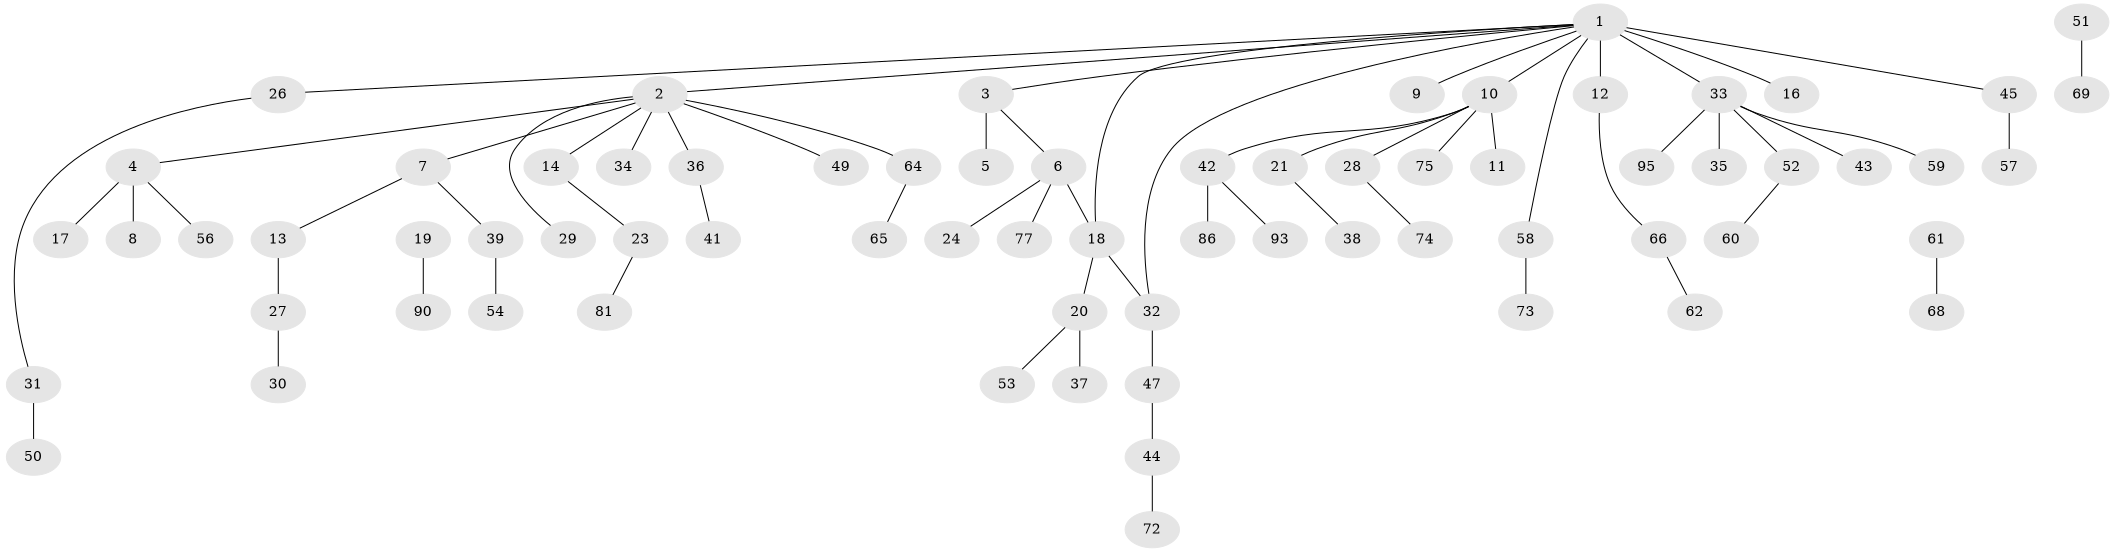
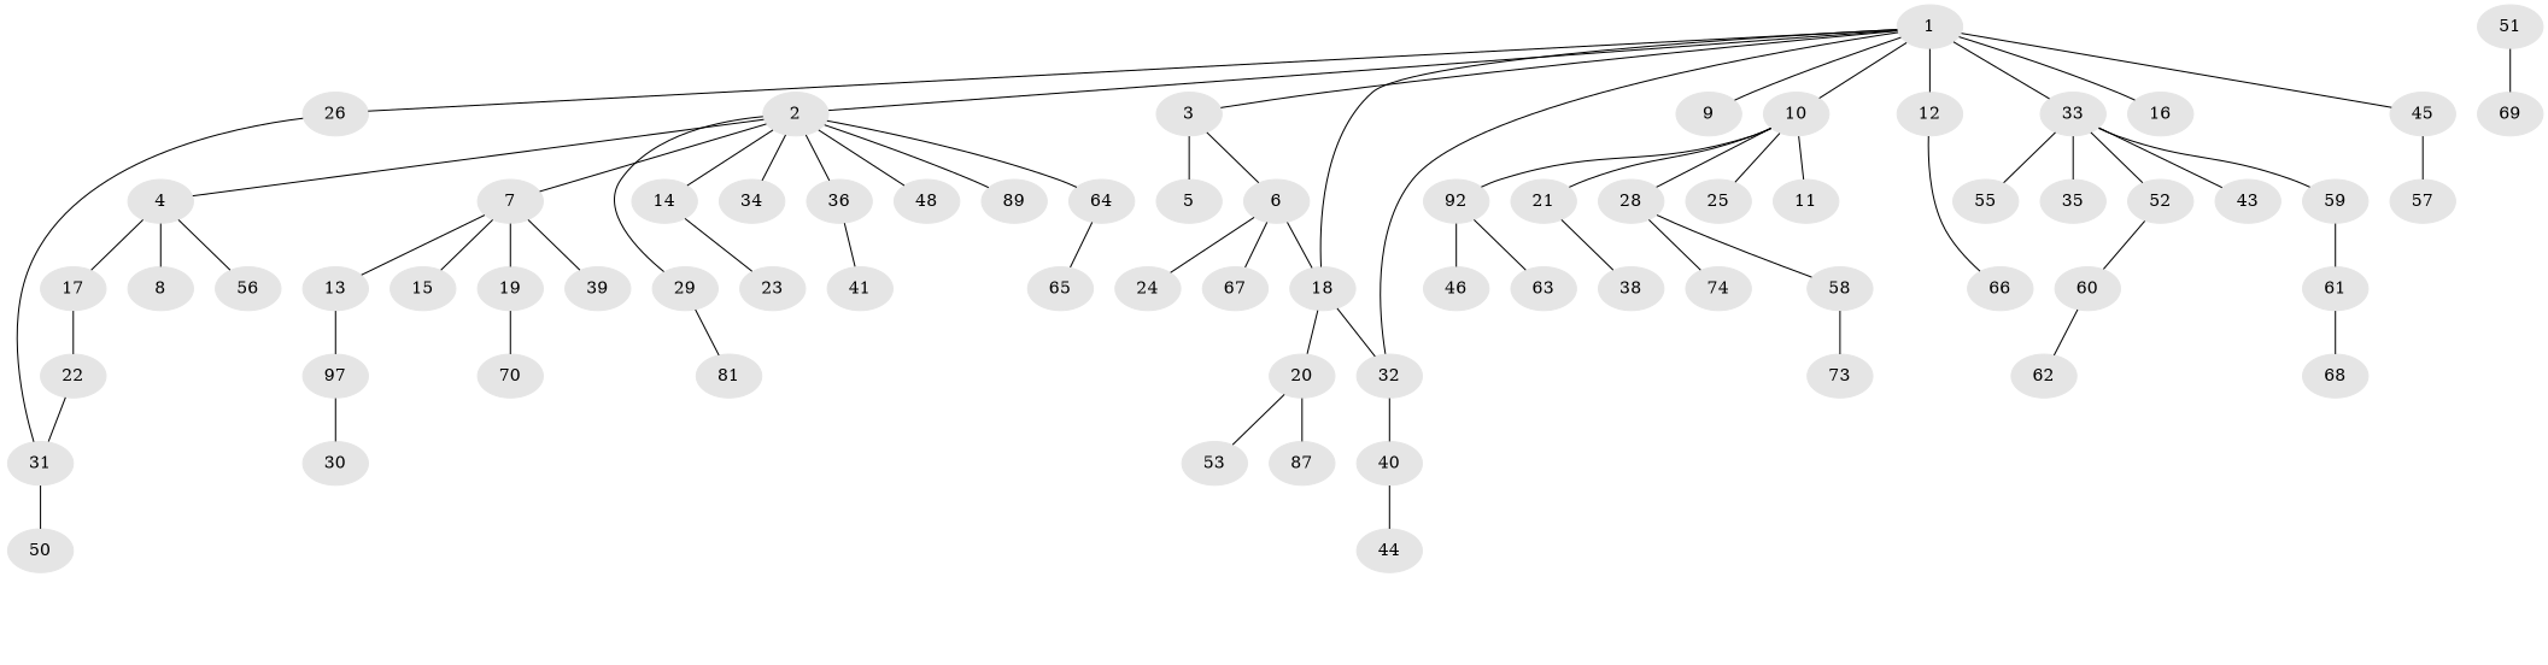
  graph {
    node [color=gray90 style=filled]
    edge [weight=1.0]
    1
    2
    3
    9
    10
    12
    16
    18
    26
    32
    33
    45
    58
    4
    7
    14
    29
    34
    36
-   49
+   48
+   49 [label=89]
    64
    5
    6
    11
    21
-   25 [label=75]
+   25
    28
-   42
+   42 [label=92]
    66
    20
    31
-   40 [label=47]
+   40
    35
    43
    52
-   55 [label=95]
+   55
    59
    57
    73
    8
    17
    56
    13
+   15
    19
    39
    23
    n49 [label=81]
    41
    51
    69
    65
    24
-   67 [label=77]
-   27
-   70 [label=90]
-   54
+   67
+   22
+   27 [label=97]
+   70
    38
    74
-   46 [label=86]
-   63 [label=93]
+   46
+   63
    30
-   37
+   37 [label=87]
    53
    50
    44
    60
    61
-   72
    62
    68
    1 -- 2
    1 -- 3
    1 -- 9
    1 -- 10
    1 -- 12 [weight=6.0]
    1 -- 16
    1 -- 18
    1 -- 26
    1 -- 32
    1 -- 33
    1 -- 45
-   1 -- 58
+   28 -- 58
    2 -- 4
    2 -- 7
    2 -- 14
    2 -- 29
    2 -- 34
    2 -- 36
+   2 -- 48
    2 -- 49
    2 -- 64
    3 -- 5 [weight=3.0]
    3 -- 6
    10 -- 11 [weight=3.0]
    10 -- 21
    10 -- 25
    10 -- 28
    10 -- 42
    12 -- 66
    18 -- 32
    18 -- 20
    26 -- 31
    32 -- 40
    33 -- 35
    33 -- 43
    33 -- 52
    33 -- 55
    33 -- 59
    45 -- 57 [weight=2.0]
    58 -- 73
    4 -- 8 [weight=4.0]
    4 -- 17
    4 -- 56
    7 -- 13
+   7 -- 15
+   7 -- 19 [weight=4.0]
    7 -- 39
    14 -- 23
-   23 -- n49
+   29 -- n49
    36 -- 41
    64 -- 65
    6 -- 18 [weight=2.0]
    6 -- 24
    6 -- 67
    21 -- 38 [weight=2.0]
    28 -- 74
    42 -- 46
    42 -- 63
    20 -- 37
    20 -- 53
    31 -- 50
    40 -- 44
    52 -- 60
+   59 -- 61
+   17 -- 22 [weight=3.0]
    13 -- 27 [weight=2.0]
    19 -- 70
-   39 -- 54
    51 -- 69
+   22 -- 31
    27 -- 30
-   44 -- 72
-   66 -- 62 [weight=2.0]
+   60 -- 62 [weight=2.0]
    61 -- 68
  }
